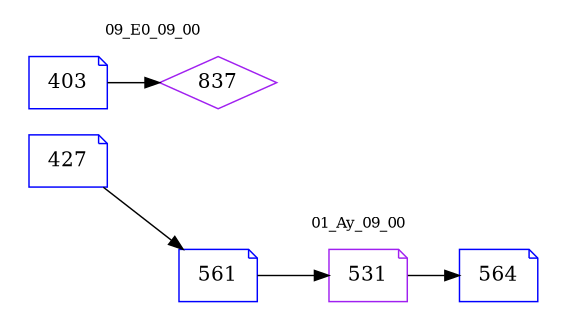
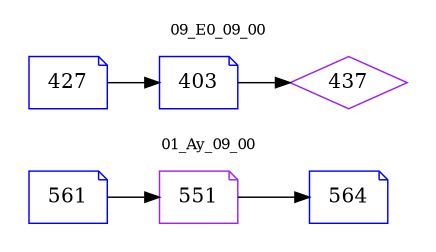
  digraph {
    rankdir=LR
    node [color=blue shape=note]
    edge [color=black]
    n1 [label=561]
-   n2 [color=purple label=531]
+   n2 [color=purple label=551]
    n3 [label=564]
    n4 [label=427]
    n5 [label=403]
-   n6 [color=purple label=837 shape=diamond]
+   n6 [color=purple label=437 shape=diamond]
    subgraph cluster_1 {
      color=white
      fontsize=10
      label="01_Ay_09_00"
      n1
      n2
      n3
    }
    subgraph cluster_2 {
      color=white
      fontsize=10
      label="09_E0_09_00"
      n4
      n5
      n6
    }
    n1 -> n2
    n2 -> n3
-   n4 -> n1
+   n4 -> n5
    n5 -> n6
  }
